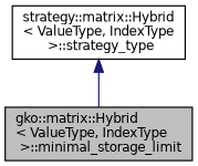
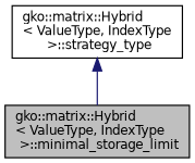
  digraph {
    node [color=black fontname=Helvetica fontsize=10 shape=record style=filled]
    n1 [fillcolor=grey75 fontcolor=black height=0.2 label="gko::matrix::Hybrid\l\< ValueType, IndexType\l \>::minimal_storage_limit" width=0.4]
-   n2 [fillcolor=white height=0.2 label="strategy::matrix::Hybrid\l\< ValueType, IndexType\l \>::strategy_type" width=0.4]
+   n2 [fillcolor=white height=0.2 label="gko::matrix::Hybrid\l\< ValueType, IndexType\l \>::strategy_type" width=0.4]
    n2 -> n1 [color=midnightblue dir=back fontname=Helvetica fontsize=10 labelfontname=Helvetica labelfontsize=10 style=solid]
  }
